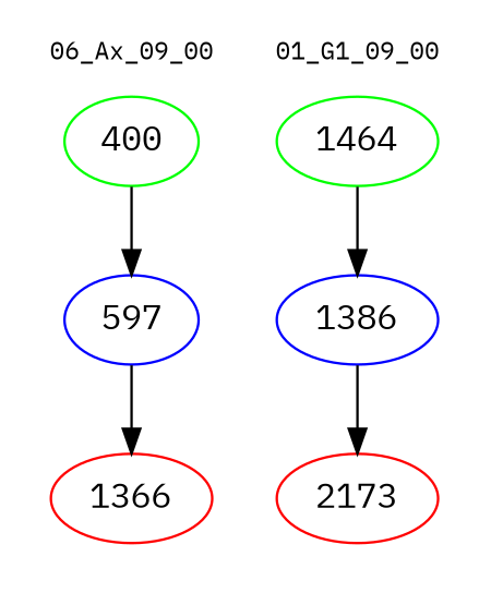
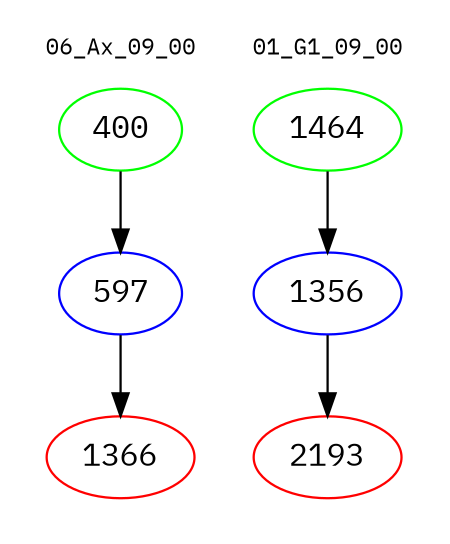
  digraph {
    fontname="IBM Plex Mono"
    node [color=green fontname="IBM Plex Mono"]
    edge [color=black fontname="IBM Plex Mono"]
    n1 [label=400]
    n2 [color=blue label=597]
    n3 [color=red label=1366]
    n4 [label=1464]
-   n5 [color=blue label=1386]
-   n6 [color=red label=2173]
+   n5 [color=blue label=1356]
+   n6 [color=red label=2193]
    subgraph cluster_1 {
      color=white
      fontsize=10
      label="06_Ax_09_00"
      n1
      n2
      n3
    }
    subgraph cluster_2 {
      color=white
      fontsize=10
      label="01_G1_09_00"
      n4
      n5
      n6
    }
    n1 -> n2
    n2 -> n3
    n4 -> n5
    n5 -> n6
  }
